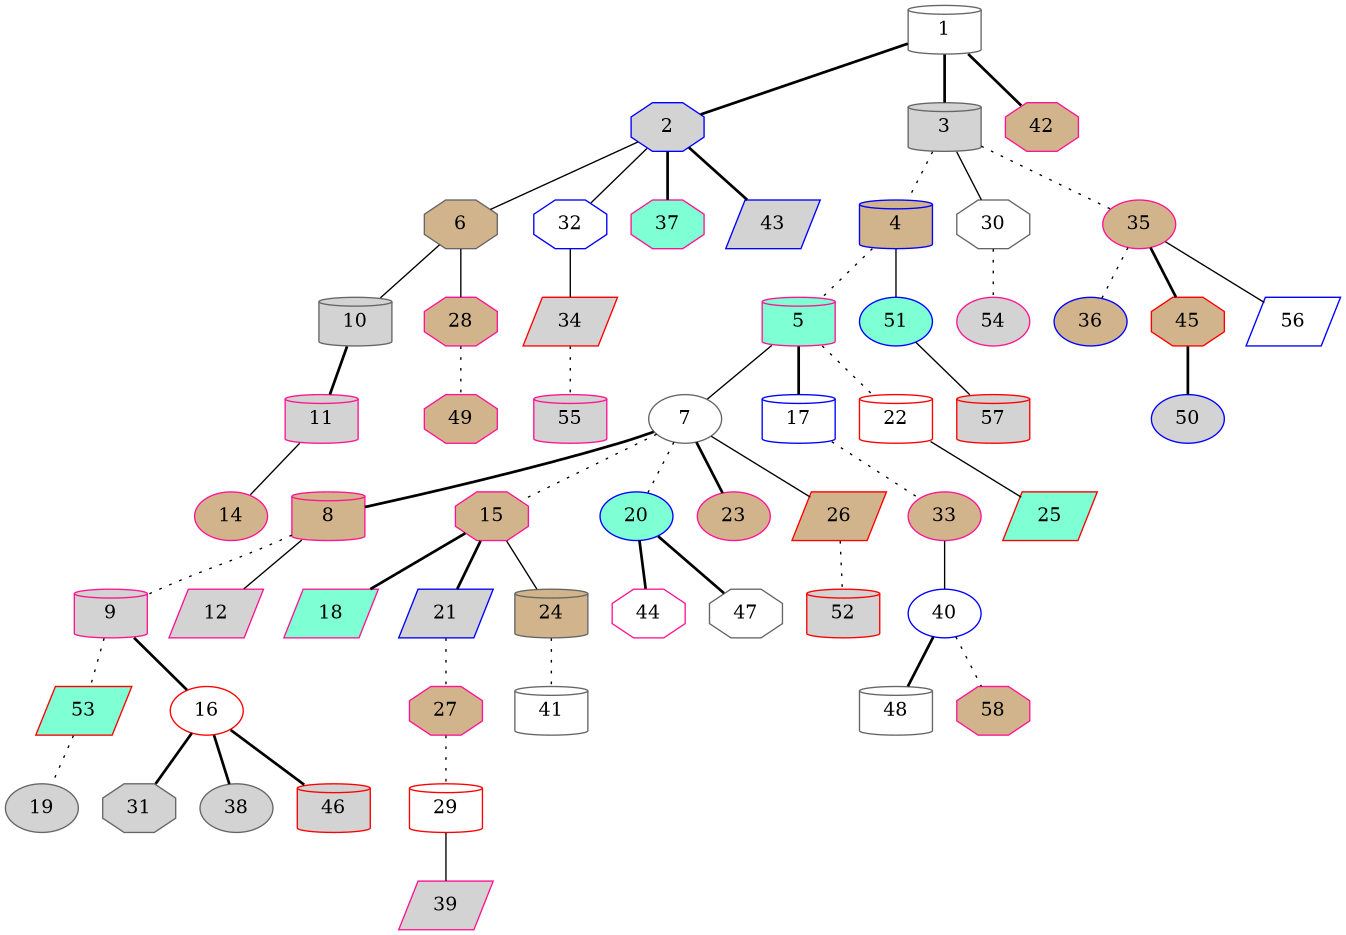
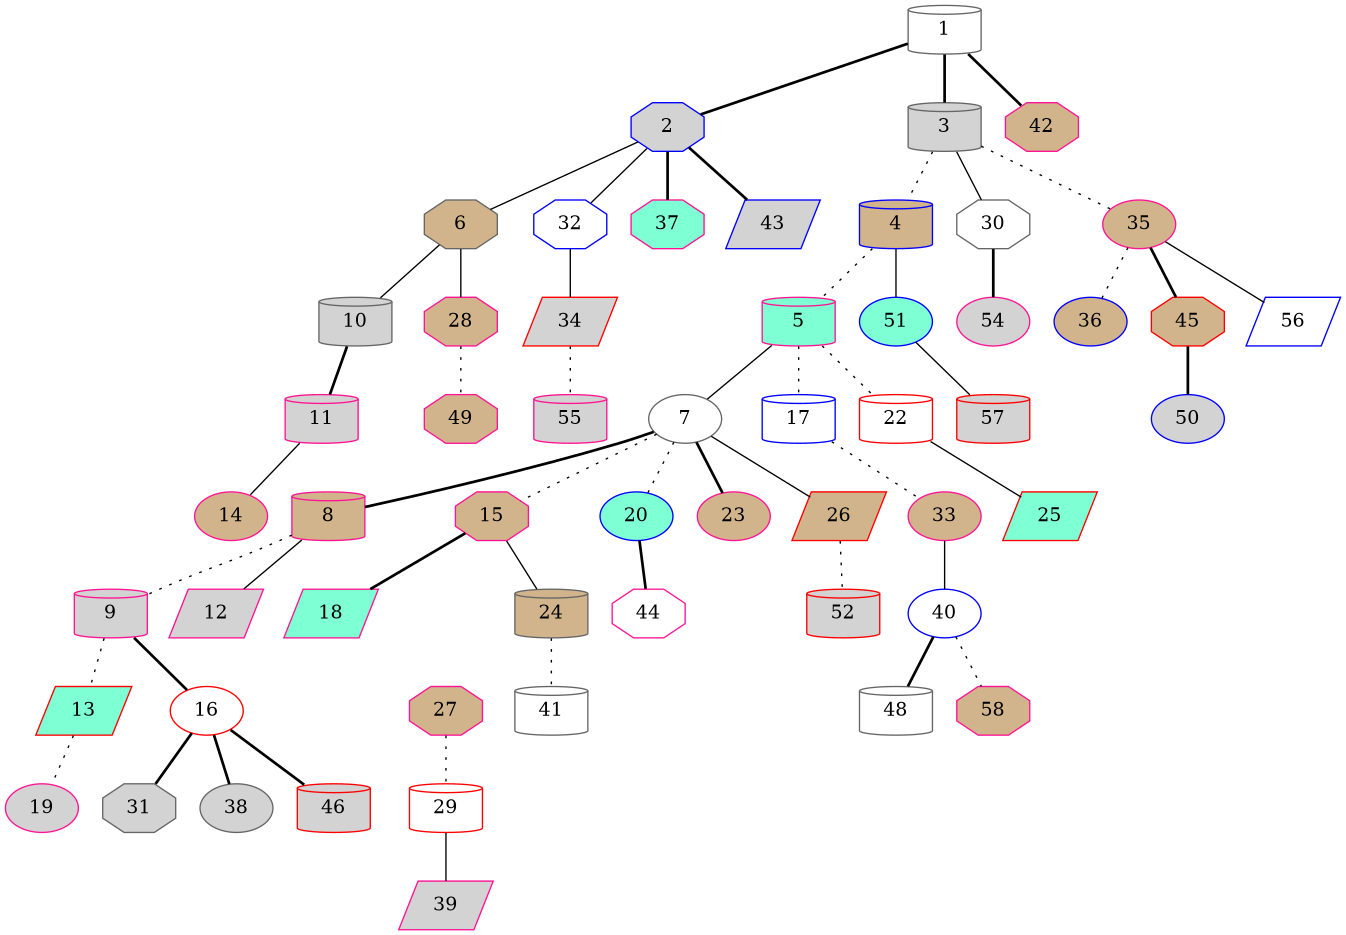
  graph {
    node [color=deeppink fillcolor=lightgrey shape=cylinder style=filled]
    edge [style=bold]
    1 [color=gray40 fillcolor=white]
    2 [color=blue shape=octagon]
    3 [color=gray40]
    42 [fillcolor=tan shape=octagon]
    6 [color=gray40 fillcolor=tan shape=octagon]
    32 [color=blue fillcolor=white shape=octagon]
    37 [fillcolor=aquamarine shape=octagon]
    43 [color=blue shape=parallelogram]
    4 [color=blue fillcolor=tan]
    30 [color=gray40 fillcolor=white shape=octagon]
    35 [fillcolor=tan shape=ellipse]
    10 [color=gray40]
    28 [fillcolor=tan shape=octagon]
    34 [color=red shape=parallelogram]
    5 [fillcolor=aquamarine]
    51 [color=blue fillcolor=aquamarine shape=ellipse]
    54 [shape=ellipse]
    36 [color=blue fillcolor=tan shape=ellipse]
    45 [color=red fillcolor=tan shape=octagon]
    56 [color=blue fillcolor=white shape=parallelogram]
    7 [color=gray40 fillcolor=white shape=ellipse]
    17 [color=blue fillcolor=white]
    22 [color=red fillcolor=white]
    57 [color=red]
    8 [fillcolor=tan]
    15 [fillcolor=tan shape=octagon]
    20 [color=blue fillcolor=aquamarine shape=ellipse]
    23 [fillcolor=tan shape=ellipse]
    26 [color=red fillcolor=tan shape=parallelogram]
    33 [fillcolor=tan shape=ellipse]
    25 [color=red fillcolor=aquamarine shape=parallelogram]
    11
    49 [fillcolor=tan shape=octagon]
    9
    12 [shape=parallelogram]
    18 [fillcolor=aquamarine shape=parallelogram]
-   21 [color=blue shape=parallelogram]
    24 [color=gray40 fillcolor=tan]
    44 [fillcolor=white shape=octagon]
-   47 [color=gray40 fillcolor=white shape=octagon]
    52 [color=red]
-   13 [color=red fillcolor=aquamarine shape=parallelogram label=53]
+   13 [color=red fillcolor=aquamarine shape=parallelogram]
    16 [color=red fillcolor=white shape=ellipse]
-   19 [color=gray40 shape=ellipse]
+   19 [shape=ellipse]
    31 [color=gray40 shape=octagon]
    38 [color=gray40 shape=ellipse]
    46 [color=red]
    14 [fillcolor=tan shape=ellipse]
    27 [fillcolor=tan shape=octagon]
    41 [color=gray40 fillcolor=white]
    40 [color=blue fillcolor=white shape=ellipse]
    29 [color=red fillcolor=white]
    39 [shape=parallelogram]
    55
    48 [color=gray40 fillcolor=white]
    58 [fillcolor=tan shape=octagon]
    50 [color=blue shape=ellipse]
    1 -- 2
    1 -- 3
    1 -- 42
    2 -- 6 [style=solid]
    2 -- 32 [style=solid]
    2 -- 37
    2 -- 43
    3 -- 4 [style=dotted]
    3 -- 30 [style=solid]
    3 -- 35 [style=dotted]
    6 -- 10 [style=solid]
    6 -- 28 [style=solid]
    32 -- 34 [style=solid]
    4 -- 5 [style=dotted]
    4 -- 51 [style=solid]
-   30 -- 54 [style=dotted]
+   30 -- 54
    35 -- 36 [style=dotted]
    35 -- 45
    35 -- 56 [style=solid]
    10 -- 11
    28 -- 49 [style=dotted]
    34 -- 55 [style=dotted]
    5 -- 7 [style=solid]
-   5 -- 17
+   5 -- 17 [style=dotted]
    5 -- 22 [style=dotted]
    51 -- 57 [style=solid]
    45 -- 50
    7 -- 8
    7 -- 15 [style=dotted]
    7 -- 20 [style=dotted]
    7 -- 23
    7 -- 26 [style=solid]
    17 -- 33 [style=dotted]
    22 -- 25 [style=solid]
    8 -- 9 [style=dotted]
    8 -- 12 [style=solid]
    15 -- 18
-   15 -- 21
    15 -- 24 [style=solid]
    20 -- 44
-   20 -- 47
    26 -- 52 [style=dotted]
    33 -- 40 [style=solid]
    11 -- 14 [style=solid]
    9 -- 13 [style=dotted]
    9 -- 16
-   21 -- 27 [style=dotted]
    24 -- 41 [style=dotted]
    13 -- 19 [style=dotted]
    16 -- 31
    16 -- 38
    16 -- 46
    27 -- 29 [style=dotted]
    40 -- 48
    40 -- 58 [style=dotted]
    29 -- 39 [style=solid]
  }
